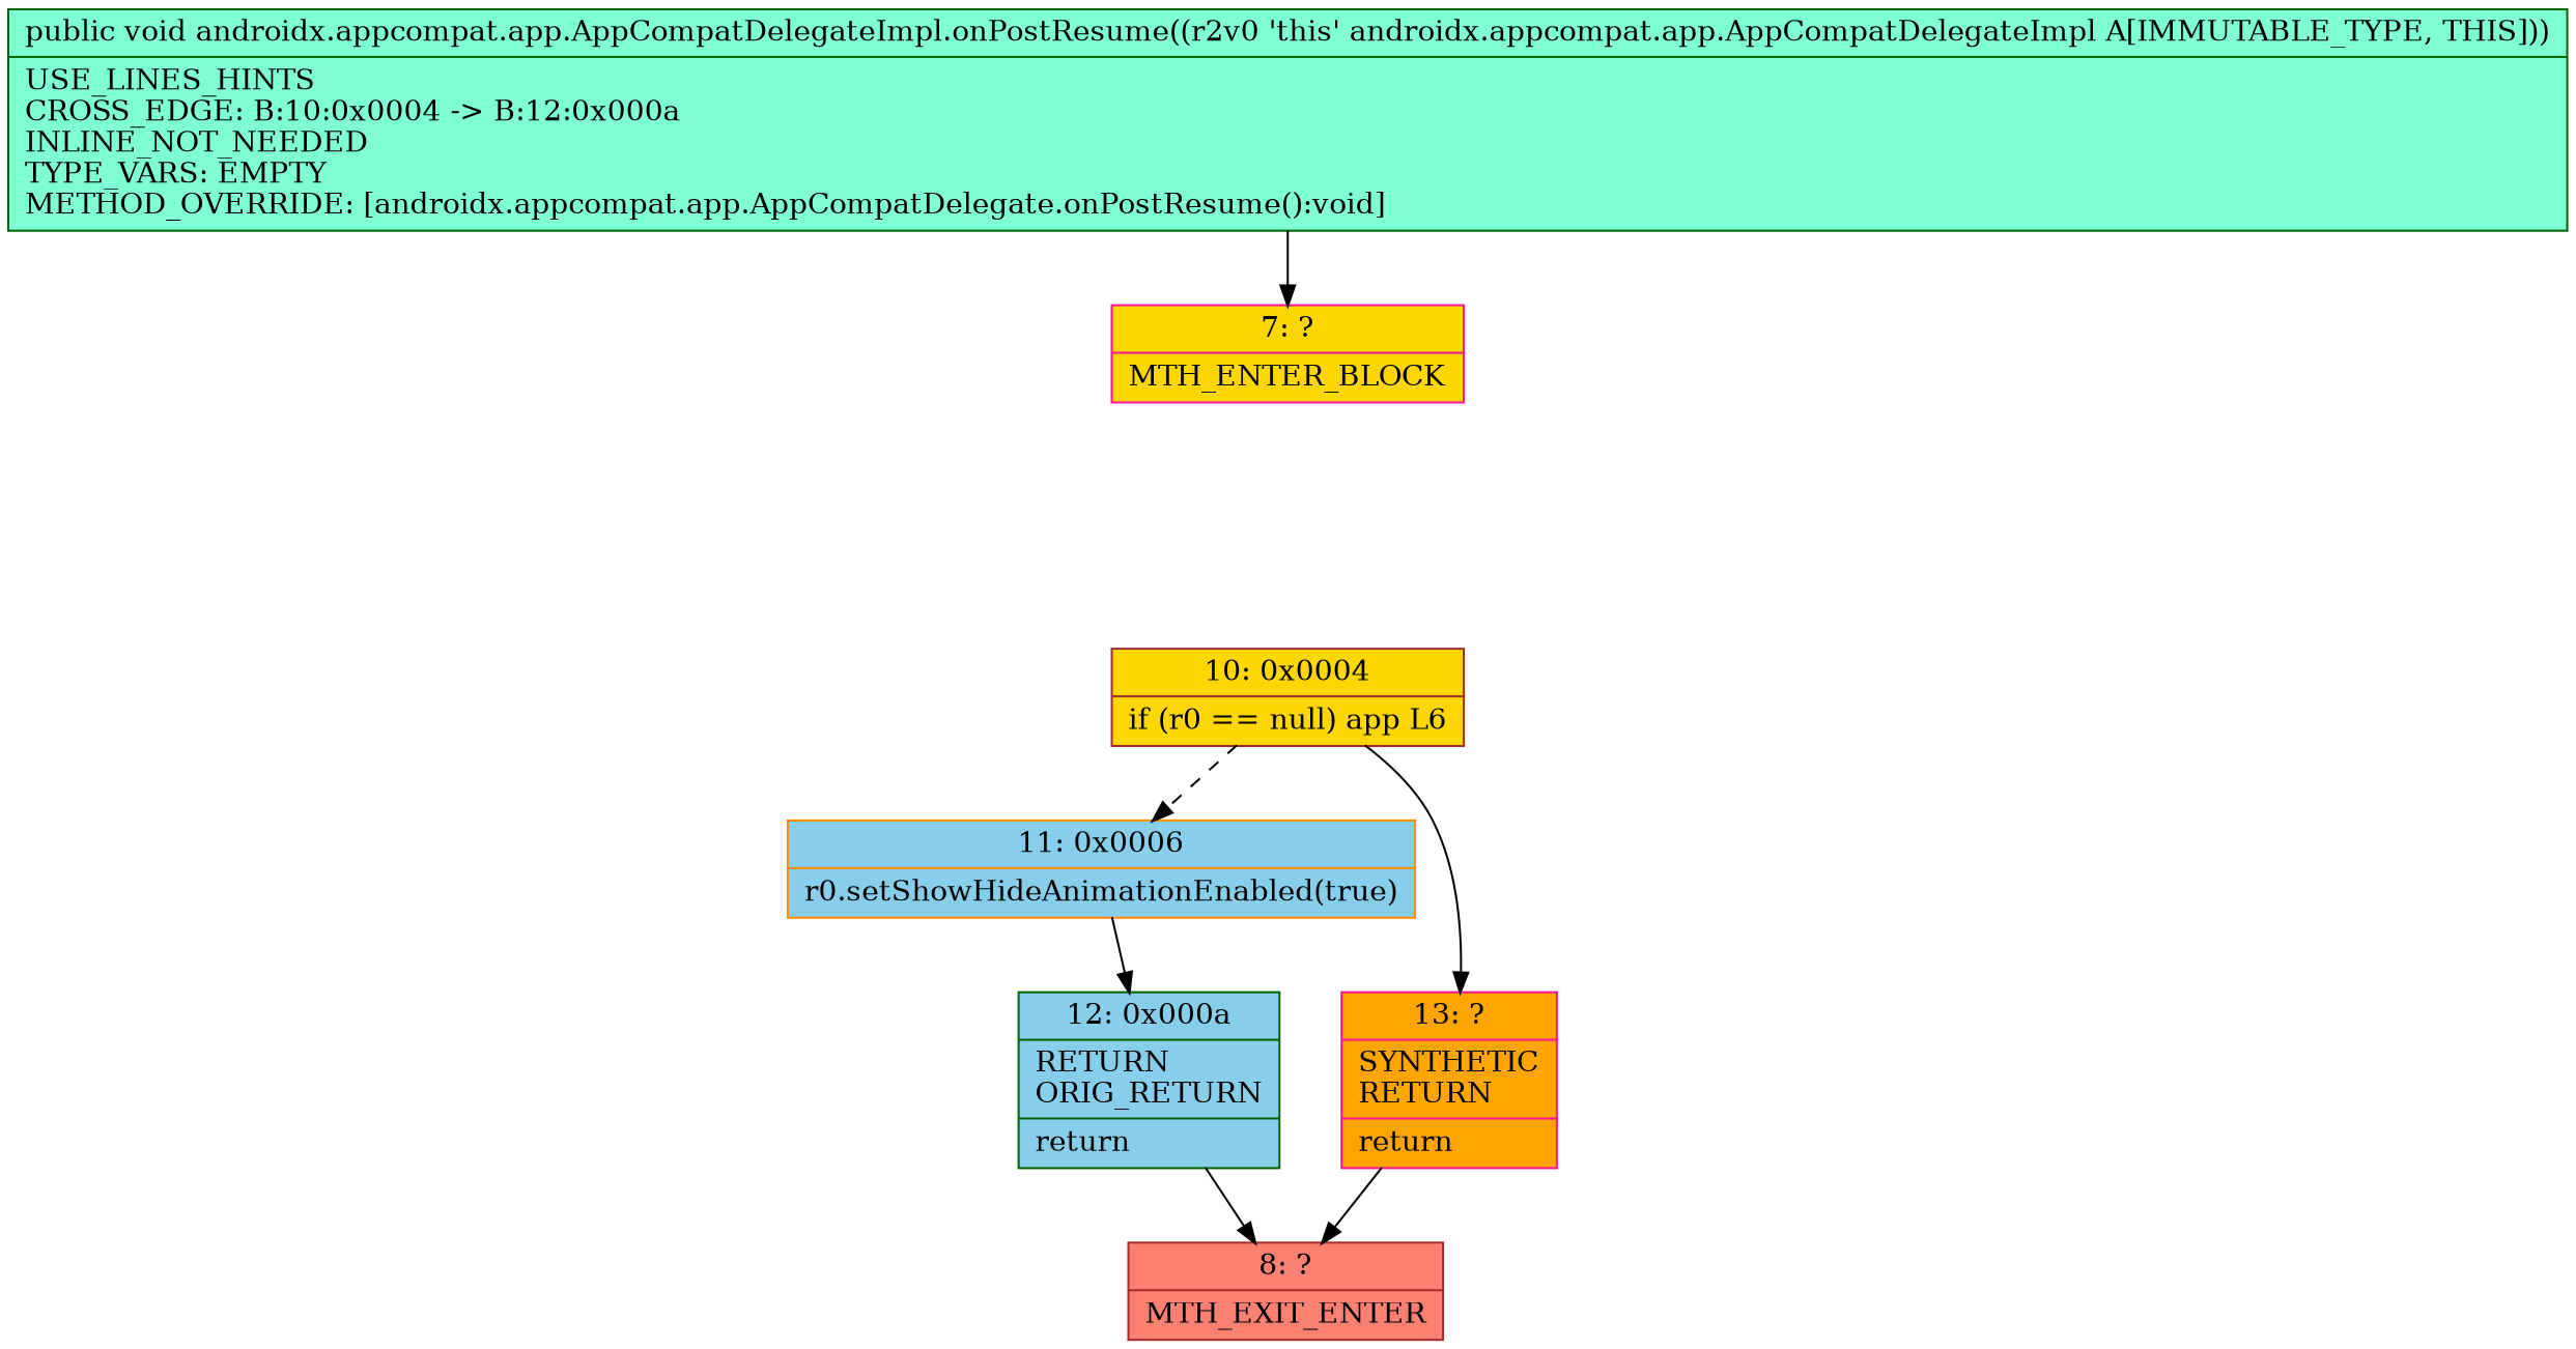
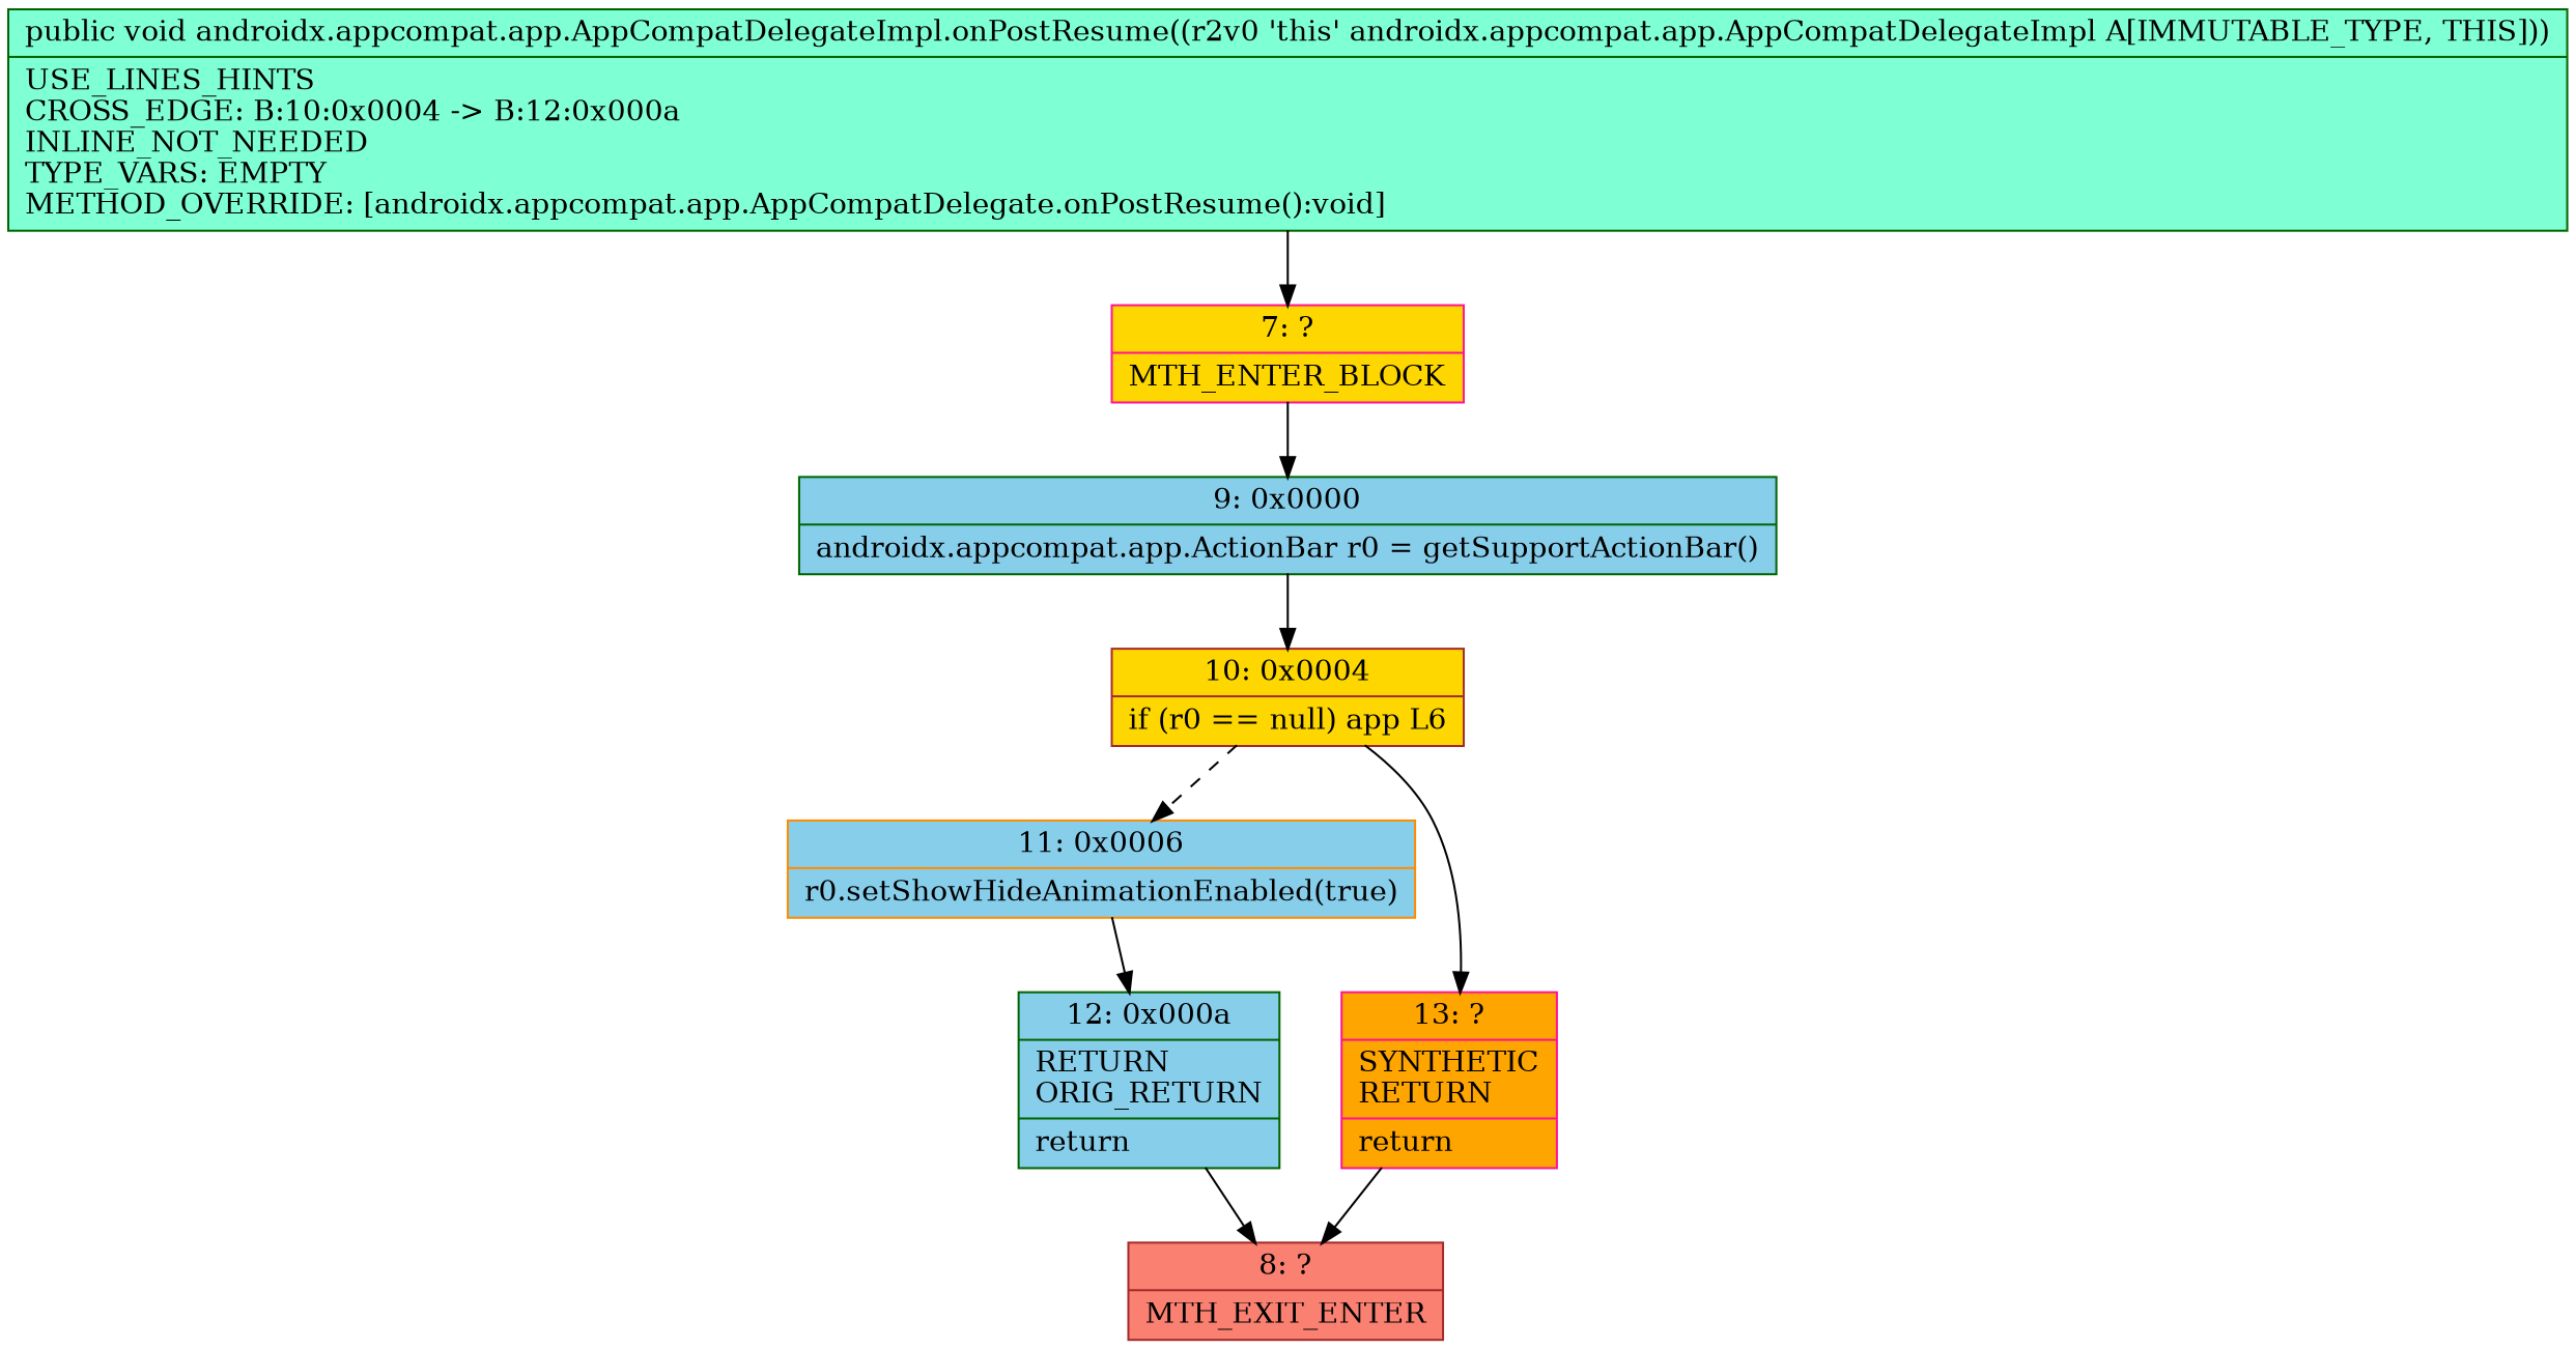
  digraph {
    node [color=darkgreen fillcolor=skyblue shape=record style=filled]
    n1 [color=deeppink fillcolor=gold label="{7\:\ ?|MTH_ENTER_BLOCK\l}"]
+   n2 [label="{9\:\ 0x0000|androidx.appcompat.app.ActionBar r0 = getSupportActionBar()\l}"]
    n3 [color=brown fillcolor=gold label="{10\:\ 0x0004|if (r0 == null) app L6\l}"]
    n4 [color=darkorange label="{11\:\ 0x0006|r0.setShowHideAnimationEnabled(true)\l}"]
    n5 [color=deeppink fillcolor=orange label="{13\:\ ?|SYNTHETIC\lRETURN\l|return\l}"]
    n6 [label="{12\:\ 0x000a|RETURN\lORIG_RETURN\l|return\l}"]
    n7 [color=brown fillcolor=salmon label="{8\:\ ?|MTH_EXIT_ENTER\l}"]
    n8 [fillcolor=aquamarine label="{public void androidx.appcompat.app.AppCompatDelegateImpl.onPostResume((r2v0 'this' androidx.appcompat.app.AppCompatDelegateImpl A[IMMUTABLE_TYPE, THIS]))  | USE_LINES_HINTS\lCROSS_EDGE: B:10:0x0004 \-\> B:12:0x000a\lINLINE_NOT_NEEDED\lTYPE_VARS: EMPTY\lMETHOD_OVERRIDE: [androidx.appcompat.app.AppCompatDelegate.onPostResume():void]\l}"]
+   n1 -> n2
+   n2 -> n3
    n3 -> n4 [style=dashed]
    n3 -> n5
    n4 -> n6
    n5 -> n7
    n6 -> n7
    n8 -> n1
  }
